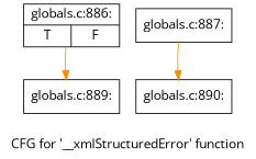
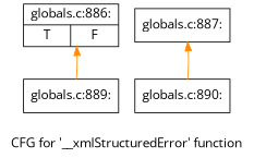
  digraph {
    fontname="Open Sans"
    label="CFG for '__xmlStructuredError' function"
    node [fontname="Open Sans" shape=record]
    edge [color=darkorange fontname="Open Sans"]
    n1 [label="{globals.c:886:|{<s0>T|<s1>F}}"]
    n2 [label="{globals.c:889:}"]
    n3 [label="{globals.c:887:}"]
    n4 [label="{globals.c:890:}"]
-   n1 -> n2
-   n3 -> n4
+   n2 -> n1
+   n4 -> n3
  }
